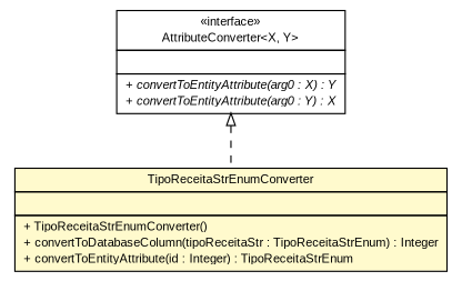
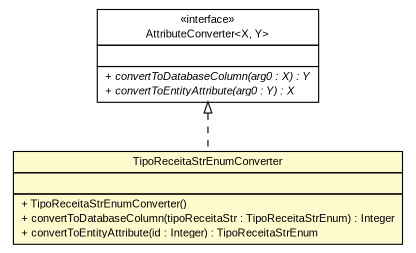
  digraph {
    nodesep=0.25
    ranksep=0.5
    node [fontcolor=black fontname=arial fontsize=10.0 shape=plaintext]
    n1 [label=<<table title="br.gov.to.sefaz.arr.persistence.converter.TipoReceitaStrEnumConverter" border="0" cellborder="1" cellspacing="0" cellpadding="2" port="p" bgcolor="lemonChiffon" href="./TipoReceitaStrEnumConverter.html"> 		<tr><td><table border="0" cellspacing="0" cellpadding="1"> <tr><td align="center" balign="center"> TipoReceitaStrEnumConverter </td></tr> 		</table></td></tr> 		<tr><td><table border="0" cellspacing="0" cellpadding="1"> <tr><td align="left" balign="left">  </td></tr> 		</table></td></tr> 		<tr><td><table border="0" cellspacing="0" cellpadding="1"> <tr><td align="left" balign="left"> + TipoReceitaStrEnumConverter() </td></tr> <tr><td align="left" balign="left"> + convertToDatabaseColumn(tipoReceitaStr : TipoReceitaStrEnum) : Integer </td></tr> <tr><td align="left" balign="left"> + convertToEntityAttribute(id : Integer) : TipoReceitaStrEnum </td></tr> 		</table></td></tr> 		</table>>]
-   n2 [label=<<table title="javax.persistence.AttributeConverter" border="0" cellborder="1" cellspacing="0" cellpadding="2" port="p" href="http://java.sun.com/j2se/1.4.2/docs/api/javax/persistence/AttributeConverter.html"> 		<tr><td><table border="0" cellspacing="0" cellpadding="1"> <tr><td align="center" balign="center"> &#171;interface&#187; </td></tr> <tr><td align="center" balign="center"> AttributeConverter&lt;X, Y&gt; </td></tr> 		</table></td></tr> 		<tr><td><table border="0" cellspacing="0" cellpadding="1"> <tr><td align="left" balign="left">  </td></tr> 		</table></td></tr> 		<tr><td><table border="0" cellspacing="0" cellpadding="1"> <tr><td align="left" balign="left"><font face="arial italic" point-size="10.0"> + convertToEntityAttribute(arg0 : X) : Y </font></td></tr> <tr><td align="left" balign="left"><font face="arial italic" point-size="10.0"> + convertToEntityAttribute(arg0 : Y) : X </font></td></tr> 		</table></td></tr> 		</table>>]
+   n2 [label=<<table title="javax.persistence.AttributeConverter" border="0" cellborder="1" cellspacing="0" cellpadding="2" port="p" href="http://java.sun.com/j2se/1.4.2/docs/api/javax/persistence/AttributeConverter.html"> 		<tr><td><table border="0" cellspacing="0" cellpadding="1"> <tr><td align="center" balign="center"> &#171;interface&#187; </td></tr> <tr><td align="center" balign="center"> AttributeConverter&lt;X, Y&gt; </td></tr> 		</table></td></tr> 		<tr><td><table border="0" cellspacing="0" cellpadding="1"> <tr><td align="left" balign="left">  </td></tr> 		</table></td></tr> 		<tr><td><table border="0" cellspacing="0" cellpadding="1"> <tr><td align="left" balign="left"><font face="arial italic" point-size="10.0"> + convertToDatabaseColumn(arg0 : X) : Y </font></td></tr> <tr><td align="left" balign="left"><font face="arial italic" point-size="10.0"> + convertToEntityAttribute(arg0 : Y) : X </font></td></tr> 		</table></td></tr> 		</table>>]
    n2 -> n1 [arrowtail=empty dir=back fontname=arial fontsize=10 headport=p labelfontname=arial labelfontsize=10 style=dashed tailport=p]
  }
